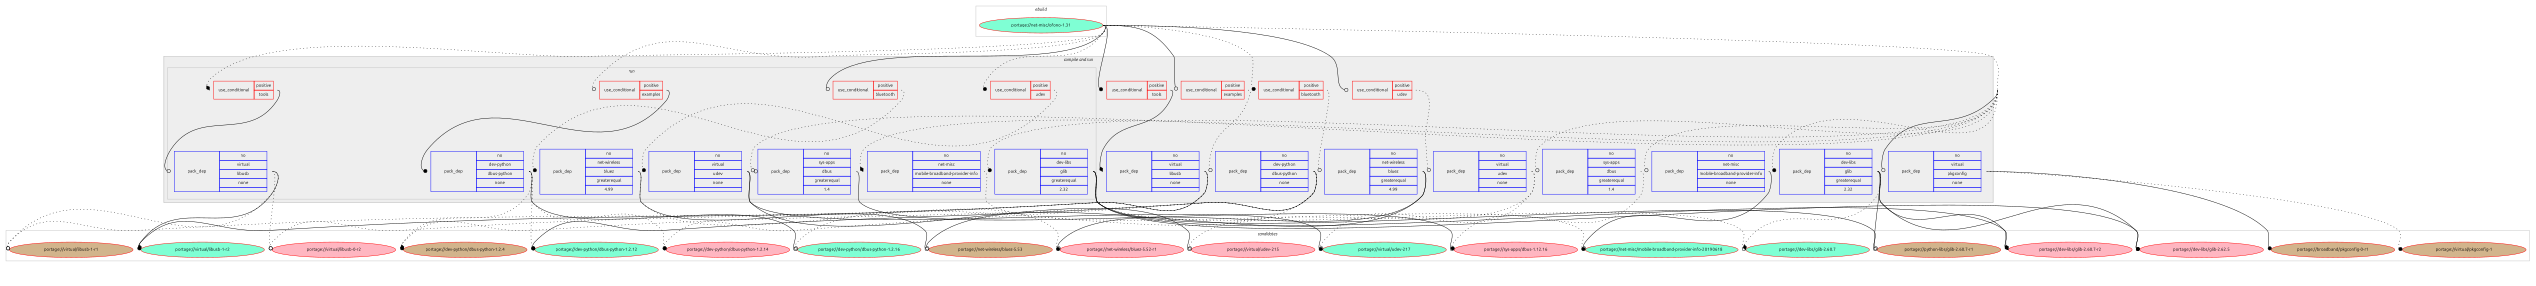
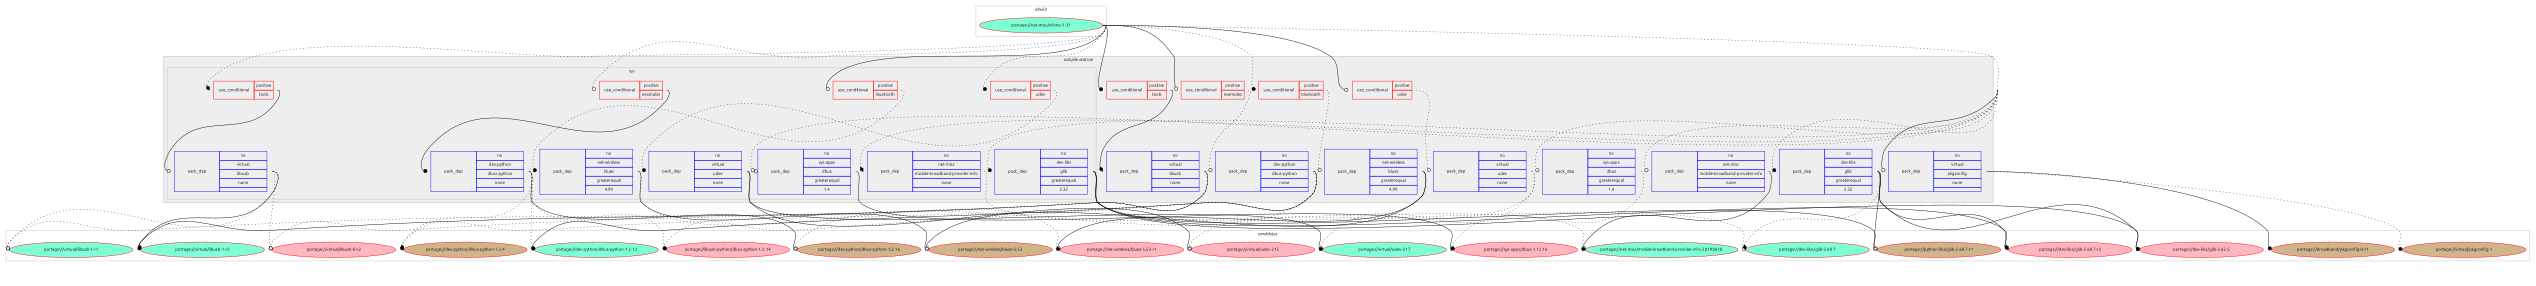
  digraph {
    compound=true
    concentrate=true
    fontname=Ubuntu
    fontsize=10
    newrank=true
    rankdir=TB
    ranksep=1.5
    node [color=red fontname=Ubuntu fontsize=10 shape=none]
    edge [arrowhead=odot fontname=Ubuntu headport=w style=dotted tailport=e weight=100]
    n1 [fillcolor=aquamarine label="portage://net-misc/ofono-1.31" style=filled width=4 shape=""]
    n2 [color=blue label=<<TABLE BORDER="0" CELLBORDER="1" CELLSPACING="0" CELLPADDING="4" WIDTH="220"><TR><TD ROWSPAN="6" CELLPADDING="30">pack_dep</TD></TR><TR><TD WIDTH="110">no</TD></TR><TR><TD>net-wireless</TD></TR><TR><TD>bluez</TD></TR><TR><TD>greaterequal</TD></TR><TR><TD>4.99</TD></TR></TABLE>>]
    n3 [label=<<TABLE BORDER="0" CELLBORDER="1" CELLSPACING="0" CELLPADDING="4"><TR><TD ROWSPAN="3" CELLPADDING="10">use_conditional</TD></TR><TR><TD>positive</TD></TR><TR><TD>bluetooth</TD></TR></TABLE>>]
    n4 [color=blue label=<<TABLE BORDER="0" CELLBORDER="1" CELLSPACING="0" CELLPADDING="4" WIDTH="220"><TR><TD ROWSPAN="6" CELLPADDING="30">pack_dep</TD></TR><TR><TD WIDTH="110">no</TD></TR><TR><TD>dev-python</TD></TR><TR><TD>dbus-python</TD></TR><TR><TD>none</TD></TR><TR><TD></TD></TR></TABLE>>]
    n5 [label=<<TABLE BORDER="0" CELLBORDER="1" CELLSPACING="0" CELLPADDING="4"><TR><TD ROWSPAN="3" CELLPADDING="10">use_conditional</TD></TR><TR><TD>positive</TD></TR><TR><TD>examples</TD></TR></TABLE>>]
    n6 [color=blue label=<<TABLE BORDER="0" CELLBORDER="1" CELLSPACING="0" CELLPADDING="4" WIDTH="220"><TR><TD ROWSPAN="6" CELLPADDING="30">pack_dep</TD></TR><TR><TD WIDTH="110">no</TD></TR><TR><TD>virtual</TD></TR><TR><TD>libusb</TD></TR><TR><TD>none</TD></TR><TR><TD></TD></TR></TABLE>>]
    n7 [label=<<TABLE BORDER="0" CELLBORDER="1" CELLSPACING="0" CELLPADDING="4"><TR><TD ROWSPAN="3" CELLPADDING="10">use_conditional</TD></TR><TR><TD>positive</TD></TR><TR><TD>tools</TD></TR></TABLE>>]
    n8 [color=blue label=<<TABLE BORDER="0" CELLBORDER="1" CELLSPACING="0" CELLPADDING="4" WIDTH="220"><TR><TD ROWSPAN="6" CELLPADDING="30">pack_dep</TD></TR><TR><TD WIDTH="110">no</TD></TR><TR><TD>virtual</TD></TR><TR><TD>udev</TD></TR><TR><TD>none</TD></TR><TR><TD></TD></TR></TABLE>>]
    n9 [label=<<TABLE BORDER="0" CELLBORDER="1" CELLSPACING="0" CELLPADDING="4"><TR><TD ROWSPAN="3" CELLPADDING="10">use_conditional</TD></TR><TR><TD>positive</TD></TR><TR><TD>udev</TD></TR></TABLE>>]
    n10 [color=blue label=<<TABLE BORDER="0" CELLBORDER="1" CELLSPACING="0" CELLPADDING="4" WIDTH="220"><TR><TD ROWSPAN="6" CELLPADDING="30">pack_dep</TD></TR><TR><TD WIDTH="110">no</TD></TR><TR><TD>dev-libs</TD></TR><TR><TD>glib</TD></TR><TR><TD>greaterequal</TD></TR><TR><TD>2.32</TD></TR></TABLE>>]
    n11 [color=blue label=<<TABLE BORDER="0" CELLBORDER="1" CELLSPACING="0" CELLPADDING="4" WIDTH="220"><TR><TD ROWSPAN="6" CELLPADDING="30">pack_dep</TD></TR><TR><TD WIDTH="110">no</TD></TR><TR><TD>net-misc</TD></TR><TR><TD>mobile-broadband-provider-info</TD></TR><TR><TD>none</TD></TR><TR><TD></TD></TR></TABLE>>]
    n12 [color=blue label=<<TABLE BORDER="0" CELLBORDER="1" CELLSPACING="0" CELLPADDING="4" WIDTH="220"><TR><TD ROWSPAN="6" CELLPADDING="30">pack_dep</TD></TR><TR><TD WIDTH="110">no</TD></TR><TR><TD>sys-apps</TD></TR><TR><TD>dbus</TD></TR><TR><TD>greaterequal</TD></TR><TR><TD>1.4</TD></TR></TABLE>>]
    n13 [color=blue label=<<TABLE BORDER="0" CELLBORDER="1" CELLSPACING="0" CELLPADDING="4" WIDTH="220"><TR><TD ROWSPAN="6" CELLPADDING="30">pack_dep</TD></TR><TR><TD WIDTH="110">no</TD></TR><TR><TD>virtual</TD></TR><TR><TD>pkgconfig</TD></TR><TR><TD>none</TD></TR><TR><TD></TD></TR></TABLE>>]
    n14 [color=blue label=<<TABLE BORDER="0" CELLBORDER="1" CELLSPACING="0" CELLPADDING="4" WIDTH="220"><TR><TD ROWSPAN="6" CELLPADDING="30">pack_dep</TD></TR><TR><TD WIDTH="110">no</TD></TR><TR><TD>sys-apps</TD></TR><TR><TD>dbus</TD></TR><TR><TD>greaterequal</TD></TR><TR><TD>1.4</TD></TR></TABLE>>]
    n15 [color=blue label=<<TABLE BORDER="0" CELLBORDER="1" CELLSPACING="0" CELLPADDING="4" WIDTH="220"><TR><TD ROWSPAN="6" CELLPADDING="30">pack_dep</TD></TR><TR><TD WIDTH="110">no</TD></TR><TR><TD>net-wireless</TD></TR><TR><TD>bluez</TD></TR><TR><TD>greaterequal</TD></TR><TR><TD>4.99</TD></TR></TABLE>>]
    n16 [label=<<TABLE BORDER="0" CELLBORDER="1" CELLSPACING="0" CELLPADDING="4"><TR><TD ROWSPAN="3" CELLPADDING="10">use_conditional</TD></TR><TR><TD>positive</TD></TR><TR><TD>bluetooth</TD></TR></TABLE>>]
    n17 [color=blue label=<<TABLE BORDER="0" CELLBORDER="1" CELLSPACING="0" CELLPADDING="4" WIDTH="220"><TR><TD ROWSPAN="6" CELLPADDING="30">pack_dep</TD></TR><TR><TD WIDTH="110">no</TD></TR><TR><TD>dev-python</TD></TR><TR><TD>dbus-python</TD></TR><TR><TD>none</TD></TR><TR><TD></TD></TR></TABLE>>]
    n18 [label=<<TABLE BORDER="0" CELLBORDER="1" CELLSPACING="0" CELLPADDING="4"><TR><TD ROWSPAN="3" CELLPADDING="10">use_conditional</TD></TR><TR><TD>positive</TD></TR><TR><TD>examples</TD></TR></TABLE>>]
    n19 [color=blue label=<<TABLE BORDER="0" CELLBORDER="1" CELLSPACING="0" CELLPADDING="4" WIDTH="220"><TR><TD ROWSPAN="6" CELLPADDING="30">pack_dep</TD></TR><TR><TD WIDTH="110">no</TD></TR><TR><TD>virtual</TD></TR><TR><TD>libusb</TD></TR><TR><TD>none</TD></TR><TR><TD></TD></TR></TABLE>>]
    n20 [label=<<TABLE BORDER="0" CELLBORDER="1" CELLSPACING="0" CELLPADDING="4"><TR><TD ROWSPAN="3" CELLPADDING="10">use_conditional</TD></TR><TR><TD>positive</TD></TR><TR><TD>tools</TD></TR></TABLE>>]
    n21 [color=blue label=<<TABLE BORDER="0" CELLBORDER="1" CELLSPACING="0" CELLPADDING="4" WIDTH="220"><TR><TD ROWSPAN="6" CELLPADDING="30">pack_dep</TD></TR><TR><TD WIDTH="110">no</TD></TR><TR><TD>virtual</TD></TR><TR><TD>udev</TD></TR><TR><TD>none</TD></TR><TR><TD></TD></TR></TABLE>>]
    n22 [label=<<TABLE BORDER="0" CELLBORDER="1" CELLSPACING="0" CELLPADDING="4"><TR><TD ROWSPAN="3" CELLPADDING="10">use_conditional</TD></TR><TR><TD>positive</TD></TR><TR><TD>udev</TD></TR></TABLE>>]
    n23 [color=blue label=<<TABLE BORDER="0" CELLBORDER="1" CELLSPACING="0" CELLPADDING="4" WIDTH="220"><TR><TD ROWSPAN="6" CELLPADDING="30">pack_dep</TD></TR><TR><TD WIDTH="110">no</TD></TR><TR><TD>dev-libs</TD></TR><TR><TD>glib</TD></TR><TR><TD>greaterequal</TD></TR><TR><TD>2.32</TD></TR></TABLE>>]
    n24 [color=blue label=<<TABLE BORDER="0" CELLBORDER="1" CELLSPACING="0" CELLPADDING="4" WIDTH="220"><TR><TD ROWSPAN="6" CELLPADDING="30">pack_dep</TD></TR><TR><TD WIDTH="110">no</TD></TR><TR><TD>net-misc</TD></TR><TR><TD>mobile-broadband-provider-info</TD></TR><TR><TD>none</TD></TR><TR><TD></TD></TR></TABLE>>]
    n25 [fillcolor=tan label="portage://net-wireless/bluez-5.53" style=filled width=4 shape=""]
    n26 [fillcolor=lightpink label="portage://net-wireless/bluez-5.52-r1" style=filled width=4 shape=""]
    n27 [fillcolor=tan label="portage://dev-python/dbus-python-1.2.4" style=filled width=4 shape=""]
-   n28 [fillcolor=aquamarine label="portage://dev-python/dbus-python-1.2.16" style=filled width=4 shape=""]
-   n29 [fillcolor=lightpink label="portage://dev-python/dbus-python-1.2.14" style=filled width=4 shape=""]
+   n28 [fillcolor=tan label="portage://dev-python/dbus-python-1.2.16" style=filled width=4 shape=""]
+   n29 [fillcolor=lightpink label="portage://libusb-python/dbus-python-1.2.14" style=filled width=4 shape=""]
    n30 [fillcolor=aquamarine label="portage://dev-python/dbus-python-1.2.12" style=filled width=4 shape=""]
    n31 [fillcolor=aquamarine label="portage://virtual/libusb-1-r2" style=filled width=4 shape=""]
-   n32 [fillcolor=tan label="portage://virtual/libusb-1-r1" style=filled width=4 shape=""]
+   n32 [fillcolor=aquamarine label="portage://virtual/libusb-1-r1" style=filled width=4 shape=""]
    n33 [fillcolor=lightpink label="portage://virtual/libusb-0-r2" style=filled width=4 shape=""]
    n34 [fillcolor=aquamarine label="portage://virtual/udev-217" style=filled width=4 shape=""]
    n35 [fillcolor=lightpink label="portage://virtual/udev-215" style=filled width=4 shape=""]
    n36 [fillcolor=lightpink label="portage://dev-libs/glib-2.62.5" style=filled width=4 shape=""]
    n37 [fillcolor=lightpink label="portage://dev-libs/glib-2.60.7-r2" style=filled width=4 shape=""]
    n38 [fillcolor=tan label="portage://python-libs/glib-2.60.7-r1" style=filled width=4 shape=""]
    n39 [fillcolor=aquamarine label="portage://dev-libs/glib-2.60.7" style=filled width=4 shape=""]
    n40 [fillcolor=aquamarine label="portage://net-misc/mobile-broadband-provider-info-20190618" style=filled width=4 shape=""]
    n41 [fillcolor=lightpink label="portage://sys-apps/dbus-1.12.16" style=filled width=4 shape=""]
    n42 [fillcolor=tan label="portage://virtual/pkgconfig-1" style=filled width=4 shape=""]
    n43 [fillcolor=tan label="portage://broadband/pkgconfig-0-r1" style=filled width=4 shape=""]
    subgraph cluster_1 {
      color=gray
      label=<<i>ebuild</i>>
      rank=same
      n1
    }
    subgraph cluster_2 {
      color=gray
      label=<<i>dependencies</i>>
      subgraph cluster_3 {
        color=gray
        fillcolor="#eeeeee"
        label=<<i>compile</i>>
        style=filled
        subgraph sub_4 {
          color=gray
          fillcolor="#eeeeee"
          label=<<i>compile</i>>
          style=filled
          n3
          subgraph sub_5 {
            color=gray
            fillcolor="#eeeeee"
            label=<<i>compile</i>>
            style=filled
            n2
          }
        }
        subgraph sub_6 {
          color=gray
          fillcolor="#eeeeee"
          label=<<i>compile</i>>
          style=filled
          n5
          subgraph sub_7 {
            color=gray
            fillcolor="#eeeeee"
            label=<<i>compile</i>>
            style=filled
            n4
          }
        }
        subgraph sub_8 {
          color=gray
          fillcolor="#eeeeee"
          label=<<i>compile</i>>
          style=filled
          n7
          subgraph sub_9 {
            color=gray
            fillcolor="#eeeeee"
            label=<<i>compile</i>>
            style=filled
            n6
          }
        }
        subgraph sub_10 {
          color=gray
          fillcolor="#eeeeee"
          label=<<i>compile</i>>
          style=filled
          n9
          subgraph sub_11 {
            color=gray
            fillcolor="#eeeeee"
            label=<<i>compile</i>>
            style=filled
            n8
          }
        }
        subgraph sub_12 {
          color=gray
          fillcolor="#eeeeee"
          label=<<i>compile</i>>
          style=filled
          n10
        }
        subgraph sub_13 {
          color=gray
          fillcolor="#eeeeee"
          label=<<i>compile</i>>
          style=filled
          n11
        }
        subgraph sub_14 {
          color=gray
          fillcolor="#eeeeee"
          label=<<i>compile</i>>
          style=filled
          n12
        }
        subgraph sub_15 {
          color=gray
          fillcolor="#eeeeee"
          label=<<i>compile</i>>
          style=filled
          n13
        }
      }
      subgraph cluster_16 {
        color=gray
        fillcolor="#eeeeee"
        label=<<i>compile and run</i>>
        style=filled
      }
      subgraph cluster_17 {
        color=gray
        fillcolor="#eeeeee"
        label=<<i>run</i>>
        style=filled
        subgraph sub_18 {
          color=gray
          fillcolor="#eeeeee"
          label=<<i>run</i>>
          style=filled
          n14
        }
        subgraph sub_19 {
          color=gray
          fillcolor="#eeeeee"
          label=<<i>run</i>>
          style=filled
          n16
          subgraph sub_20 {
            color=gray
            fillcolor="#eeeeee"
            label=<<i>run</i>>
            style=filled
            n15
          }
        }
        subgraph sub_21 {
          color=gray
          fillcolor="#eeeeee"
          label=<<i>run</i>>
          style=filled
          n18
          subgraph sub_22 {
            color=gray
            fillcolor="#eeeeee"
            label=<<i>run</i>>
            style=filled
            n17
          }
        }
        subgraph sub_23 {
          color=gray
          fillcolor="#eeeeee"
          label=<<i>run</i>>
          style=filled
          n20
          subgraph sub_24 {
            color=gray
            fillcolor="#eeeeee"
            label=<<i>run</i>>
            style=filled
            n19
          }
        }
        subgraph sub_25 {
          color=gray
          fillcolor="#eeeeee"
          label=<<i>run</i>>
          style=filled
          n22
          subgraph sub_26 {
            color=gray
            fillcolor="#eeeeee"
            label=<<i>run</i>>
            style=filled
            n21
          }
        }
        subgraph sub_27 {
          color=gray
          fillcolor="#eeeeee"
          label=<<i>run</i>>
          style=filled
          n23
        }
        subgraph sub_28 {
          color=gray
          fillcolor="#eeeeee"
          label=<<i>run</i>>
          style=filled
          n24
        }
      }
    }
    subgraph cluster_29 {
      color=gray
      label=<<i>candidates</i>>
      rank=same
      subgraph sub_30 {
        color=black
        label=<<i>candidates</i>>
        nodesep=1
        rank=same
        n25
        n26
      }
      subgraph sub_31 {
        color=black
        label=<<i>candidates</i>>
        nodesep=1
        rank=same
        n27
        n28
        n29
        n30
      }
      subgraph sub_32 {
        color=black
        label=<<i>candidates</i>>
        nodesep=1
        rank=same
        n31
        n32
        n33
      }
      subgraph sub_33 {
        color=black
        label=<<i>candidates</i>>
        nodesep=1
        rank=same
        n34
        n35
      }
      subgraph sub_34 {
        color=black
        label=<<i>candidates</i>>
        nodesep=1
        rank=same
        n36
        n37
        n38
        n39
      }
      subgraph sub_35 {
        color=black
        label=<<i>candidates</i>>
        nodesep=1
        rank=same
        n40
      }
      subgraph sub_36 {
        color=black
        label=<<i>candidates</i>>
        nodesep=1
        rank=same
        n41
      }
      subgraph sub_37 {
        color=black
        label=<<i>candidates</i>>
        nodesep=1
        rank=same
        n42
        n43
      }
      subgraph sub_38 {
        color=black
        label=<<i>candidates</i>>
        nodesep=1
        rank=same
        n25
        n26
      }
      subgraph sub_39 {
        color=black
        label=<<i>candidates</i>>
        nodesep=1
        rank=same
        n27
        n28
        n29
        n30
      }
      subgraph sub_40 {
        color=black
        label=<<i>candidates</i>>
        nodesep=1
        rank=same
        n31
        n32
        n33
      }
      subgraph sub_41 {
        color=black
        label=<<i>candidates</i>>
        nodesep=1
        rank=same
        n34
        n35
      }
      subgraph sub_42 {
        color=black
        label=<<i>candidates</i>>
        nodesep=1
        rank=same
        n36
        n37
        n38
        n39
      }
      subgraph sub_43 {
        color=black
        label=<<i>candidates</i>>
        nodesep=1
        rank=same
        n40
      }
      subgraph sub_44 {
        color=black
        label=<<i>candidates</i>>
        nodesep=1
        rank=same
        n41
      }
    }
    n1 -> n3 [arrowhead=dot weight=20]
    n1 -> n5 [style=solid weight=20]
    n1 -> n7 [arrowhead=dot style=solid weight=20]
    n1 -> n9 [style=solid weight=20]
    n1 -> n10 [arrowhead=dot weight=20]
    n1 -> n11 [weight=20]
    n1 -> n12 [weight=20]
    n1 -> n13 [style=solid weight=20]
    n1 -> n14 [weight=20]
    n1 -> n16 [style=solid weight=20]
    n1 -> n18 [weight=20]
    n1 -> n20 [arrowhead=diamond weight=20]
    n1 -> n22 [arrowhead=dot weight=20]
    n1 -> n23 [arrowhead=dot weight=20]
    n1 -> n24 [arrowhead=diamond weight=20]
    n2 -> n25 [style=solid]
    n2 -> n26 [style=solid]
    n3 -> n2 [weight=20]
    n4 -> n27 [arrowhead=diamond]
    n4 -> n28
    n4 -> n29 [arrowhead=dot]
    n4 -> n30 [arrowhead=dot style=solid]
    n5 -> n4 [weight=20]
    n6 -> n31 [arrowhead=dot style=solid]
    n6 -> n32
    n6 -> n33
    n7 -> n6 [arrowhead=diamond style=solid weight=20]
    n8 -> n34
    n8 -> n35
    n9 -> n8 [weight=20]
    n10 -> n36 [arrowhead=dot style=solid]
    n10 -> n37 [arrowhead=diamond style=solid]
    n10 -> n38 [style=solid]
    n10 -> n39 [arrowhead=diamond]
    n11 -> n40 [style=solid]
    n12 -> n41 [arrowhead=dot]
    n13 -> n42 [arrowhead=dot]
    n13 -> n43 [arrowhead=dot style=solid]
    n14 -> n41 [style=solid]
    n15 -> n25 [style=solid]
    n15 -> n26 [arrowhead=dot]
    n16 -> n15 [arrowhead=dot weight=20]
    n17 -> n27 [arrowhead=dot]
    n17 -> n28 [style=solid]
    n17 -> n29
    n17 -> n30 [arrowhead=dot]
    n18 -> n17 [arrowhead=dot style=solid weight=20]
    n19 -> n31 [arrowhead=diamond style=solid]
    n19 -> n32
    n19 -> n33
    n20 -> n19 [style=solid weight=20]
    n21 -> n34 [arrowhead=dot style=solid]
    n21 -> n35 [style=solid]
    n22 -> n21 [arrowhead=dot weight=20]
    n23 -> n36 [arrowhead=dot style=solid]
    n23 -> n37 [arrowhead=diamond style=solid]
    n23 -> n38 [style=solid]
    n23 -> n39
    n24 -> n40 [arrowhead=dot]
  }
